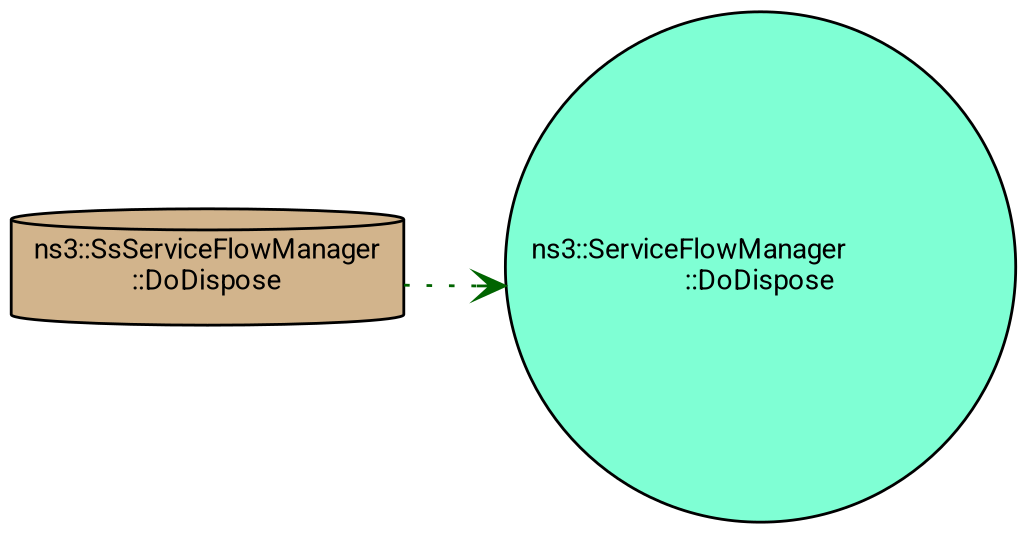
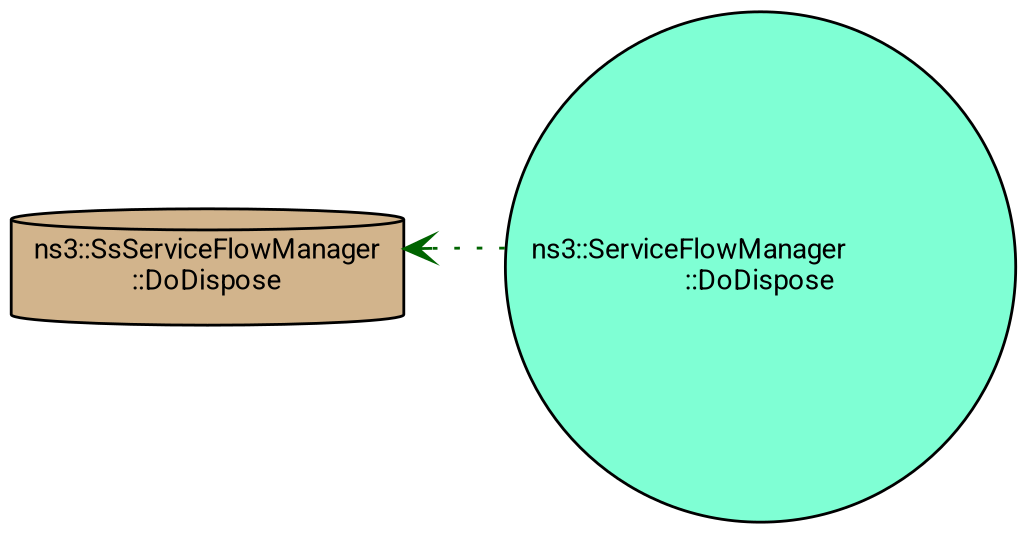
  digraph {
    rankdir=LR
    fontname=Roboto
    node [color=black fontname=Roboto fontsize=10 style=filled]
    n1 [fillcolor=tan fontcolor=black height=0.2 label="ns3::SsServiceFlowManager\l::DoDispose" shape=cylinder width=0.4]
    n2 [fillcolor=aquamarine height=0.2 label="ns3::ServiceFlowManager\l::DoDispose" shape=circle width=0.4]
-   n1 -> n2 [color=darkgreen fontname=Roboto fontsize=10 labelfontname=Helvetica labelfontsize=10 style=dotted arrowhead=vee]
+   n2 -> n1 [color=darkgreen fontname=Roboto fontsize=10 labelfontname=Helvetica labelfontsize=10 style=dotted arrowhead=vee]
  }
